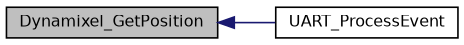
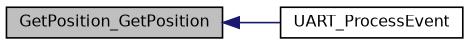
  digraph {
    rankdir=LR
    node [color=black fontname=Helvetica fontsize=10 shape=record style=filled]
-   n1 [fillcolor=grey75 fontcolor=black height=0.2 label=Dynamixel_GetPosition width=0.4]
+   n1 [fillcolor=grey75 fontcolor=black height=0.2 label=GetPosition_GetPosition width=0.4]
    n2 [fillcolor=white height=0.2 label=UART_ProcessEvent width=0.4]
    n1 -> n2 [color=midnightblue dir=back fontname=Helvetica fontsize=10 labelfontname=Helvetica labelfontsize=10 style=solid]
  }
